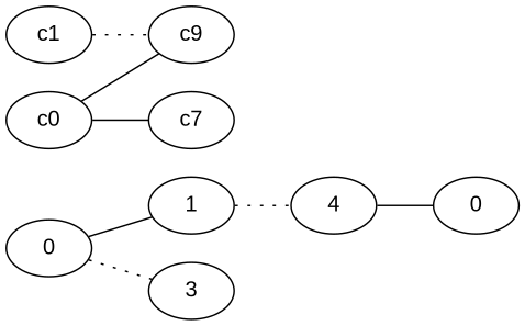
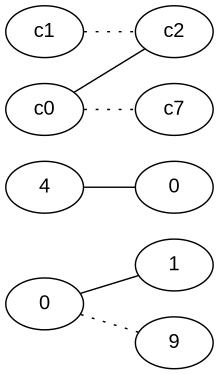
  graph {
    fontname="Liberation Sans"
    rankdir=LR
    node [fontname="Liberation Sans"]
    edge [fontname="Liberation Sans" style=dotted]
    n1 [label=0]
    n2 [label=1]
-   n3 [label=3]
+   n3 [label=9]
    n4 [label=4]
    n5 [label=0]
    c0
-   c2 [label=c9]
+   c2
    n8 [label=c7]
    c1
    n1 -- n2 [style=""]
    n1 -- n3
-   n2 -- n4
    n4 -- n5 [style=""]
    c0 -- c2 [style=""]
-   c0 -- n8 [style=solid]
+   c0 -- n8
    c1 -- c2
  }
